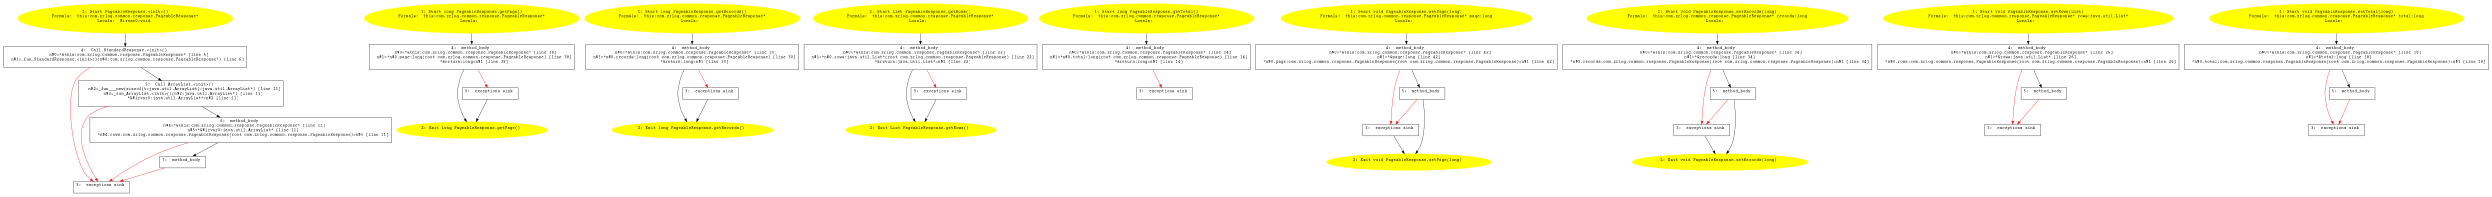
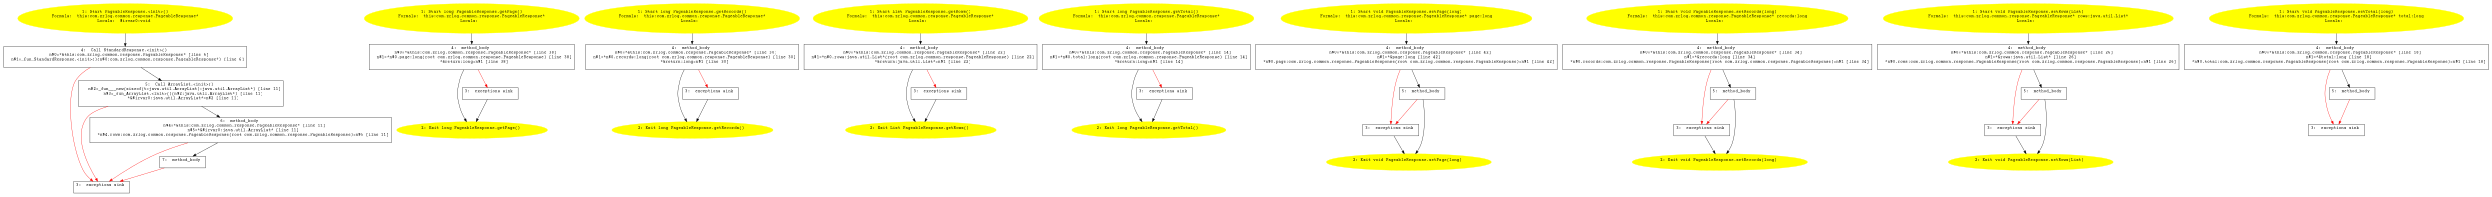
  digraph {
    fontname="Courier Prime"
    node [fontname="Courier Prime" shape=box]
    edge [fontname="Courier Prime"]
    n1 [color=yellow label="1: Start PageableResponse.<init>()\nFormals:  this:com.zrlog.common.response.PageableResponse*\nLocals:  $irvar0:void \n  " style=filled shape=""]
    n2 [label="4:  Call StandardResponse.<init>() \n   n$0=*&this:com.zrlog.common.response.PageableResponse* [line 6]\n  n$1=_fun_StandardResponse.<init>()(n$0:com.zrlog.common.response.PageableResponse*) [line 6]\n "]
    n3 [label="3:  exceptions sink \n  "]
    n4 [label="5:  Call ArrayList.<init>() \n   n$2=_fun___new(sizeof(t=java.util.ArrayList):java.util.ArrayList*) [line 11]\n  n$3=_fun_ArrayList.<init>()(n$2:java.util.ArrayList*) [line 11]\n  *&$irvar0:java.util.ArrayList*=n$2 [line 11]\n "]
    n5 [label="6:  method_body \n   n$4=*&this:com.zrlog.common.response.PageableResponse* [line 11]\n  n$5=*&$irvar0:java.util.ArrayList* [line 11]\n  *n$4.rows:com.zrlog.common.response.PageableResponse(root com.zrlog.common.response.PageableResponse)=n$5 [line 11]\n "]
    n6 [label="7:  method_body \n  "]
    n7 [color=yellow label="1: Start long PageableResponse.getPage()\nFormals:  this:com.zrlog.common.response.PageableResponse*\nLocals:  \n  " style=filled shape=""]
    n8 [label="4:  method_body \n   n$0=*&this:com.zrlog.common.response.PageableResponse* [line 38]\n  n$1=*n$0.page:long(root com.zrlog.common.response.PageableResponse) [line 38]\n  *&return:long=n$1 [line 38]\n "]
    n9 [color=yellow label="2: Exit long PageableResponse.getPage() \n  " style=filled shape=""]
    n10 [label="3:  exceptions sink \n  "]
    n11 [color=yellow label="1: Start long PageableResponse.getRecords()\nFormals:  this:com.zrlog.common.response.PageableResponse*\nLocals:  \n  " style=filled shape=""]
    n12 [label="4:  method_body \n   n$0=*&this:com.zrlog.common.response.PageableResponse* [line 30]\n  n$1=*n$0.records:long(root com.zrlog.common.response.PageableResponse) [line 30]\n  *&return:long=n$1 [line 30]\n "]
    n13 [color=yellow label="2: Exit long PageableResponse.getRecords() \n  " style=filled shape=""]
    n14 [label="3:  exceptions sink \n  "]
    n15 [color=yellow label="1: Start List PageableResponse.getRows()\nFormals:  this:com.zrlog.common.response.PageableResponse*\nLocals:  \n  " style=filled shape=""]
    n16 [label="4:  method_body \n   n$0=*&this:com.zrlog.common.response.PageableResponse* [line 22]\n  n$1=*n$0.rows:java.util.List*(root com.zrlog.common.response.PageableResponse) [line 22]\n  *&return:java.util.List*=n$1 [line 22]\n "]
    n17 [color=yellow label="2: Exit List PageableResponse.getRows() \n  " style=filled shape=""]
    n18 [label="3:  exceptions sink \n  "]
    n19 [color=yellow label="1: Start long PageableResponse.getTotal()\nFormals:  this:com.zrlog.common.response.PageableResponse*\nLocals:  \n  " style=filled shape=""]
    n20 [label="4:  method_body \n   n$0=*&this:com.zrlog.common.response.PageableResponse* [line 14]\n  n$1=*n$0.total:long(root com.zrlog.common.response.PageableResponse) [line 14]\n  *&return:long=n$1 [line 14]\n "]
+   n21 [color=yellow label="2: Exit long PageableResponse.getTotal() \n  " style=filled shape=""]
    n22 [label="3:  exceptions sink \n  "]
    n23 [color=yellow label="1: Start void PageableResponse.setPage(long)\nFormals:  this:com.zrlog.common.response.PageableResponse* page:long\nLocals:  \n  " style=filled shape=""]
    n24 [label="4:  method_body \n   n$0=*&this:com.zrlog.common.response.PageableResponse* [line 42]\n  n$1=*&page:long [line 42]\n  *n$0.page:com.zrlog.common.response.PageableResponse(root com.zrlog.common.response.PageableResponse)=n$1 [line 42]\n "]
    n25 [label="3:  exceptions sink \n  "]
    n26 [label="5:  method_body \n  "]
    n27 [color=yellow label="2: Exit void PageableResponse.setPage(long) \n  " style=filled shape=""]
    n28 [color=yellow label="1: Start void PageableResponse.setRecords(long)\nFormals:  this:com.zrlog.common.response.PageableResponse* records:long\nLocals:  \n  " style=filled shape=""]
    n29 [label="4:  method_body \n   n$0=*&this:com.zrlog.common.response.PageableResponse* [line 34]\n  n$1=*&records:long [line 34]\n  *n$0.records:com.zrlog.common.response.PageableResponse(root com.zrlog.common.response.PageableResponse)=n$1 [line 34]\n "]
    n30 [label="3:  exceptions sink \n  "]
    n31 [label="5:  method_body \n  "]
    n32 [color=yellow label="2: Exit void PageableResponse.setRecords(long) \n  " style=filled shape=""]
    n33 [color=yellow label="1: Start void PageableResponse.setRows(List)\nFormals:  this:com.zrlog.common.response.PageableResponse* rows:java.util.List*\nLocals:  \n  " style=filled shape=""]
    n34 [label="4:  method_body \n   n$0=*&this:com.zrlog.common.response.PageableResponse* [line 26]\n  n$1=*&rows:java.util.List* [line 26]\n  *n$0.rows:com.zrlog.common.response.PageableResponse(root com.zrlog.common.response.PageableResponse)=n$1 [line 26]\n "]
    n35 [label="3:  exceptions sink \n  "]
    n36 [label="5:  method_body \n  "]
+   n37 [color=yellow label="2: Exit void PageableResponse.setRows(List) \n  " style=filled shape=""]
    n38 [color=yellow label="1: Start void PageableResponse.setTotal(long)\nFormals:  this:com.zrlog.common.response.PageableResponse* total:long\nLocals:  \n  " style=filled shape=""]
    n39 [label="4:  method_body \n   n$0=*&this:com.zrlog.common.response.PageableResponse* [line 18]\n  n$1=*&total:long [line 18]\n  *n$0.total:com.zrlog.common.response.PageableResponse(root com.zrlog.common.response.PageableResponse)=n$1 [line 18]\n "]
    n40 [label="3:  exceptions sink \n  "]
    n41 [label="5:  method_body \n  "]
    n1 -> n2
    n2 -> n3 [color=red]
    n2 -> n4
    n4 -> n3 [color=red]
    n4 -> n5
    n5 -> n3 [color=red]
    n5 -> n6
    n6 -> n3 [color=red]
    n7 -> n8
    n8 -> n9
    n8 -> n10 [color=red]
    n10 -> n9
    n11 -> n12
    n12 -> n13
    n12 -> n14 [color=red]
    n14 -> n13
    n15 -> n16
    n16 -> n17
    n16 -> n18 [color=red]
    n18 -> n17
    n19 -> n20
+   n20 -> n21
    n20 -> n22 [color=red]
+   n22 -> n21
    n23 -> n24
    n24 -> n25 [color=red]
    n24 -> n26
    n25 -> n27
    n26 -> n25 [color=red]
    n26 -> n27
    n28 -> n29
    n29 -> n30 [color=red]
    n29 -> n31
    n30 -> n32
    n31 -> n30 [color=red]
    n31 -> n32
    n33 -> n34
    n34 -> n35 [color=red]
    n34 -> n36
+   n35 -> n37
    n36 -> n35 [color=red]
+   n36 -> n37
    n38 -> n39
    n39 -> n40 [color=red]
    n39 -> n41
    n41 -> n40 [color=red]
  }
